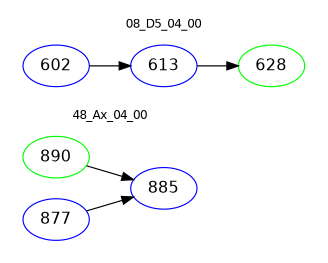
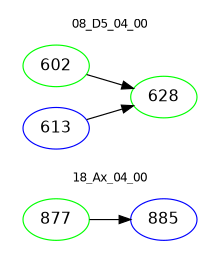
  digraph {
    fontname="DejaVu Sans"
    rankdir=LR
    node [color=green fontname="DejaVu Sans"]
    edge [color=black fontname="DejaVu Sans"]
-   n1 [label=890]
    n2 [color=blue label=885]
-   n3 [color=blue label=877]
-   n4 [color=blue label=602]
+   n3 [label=877]
+   n4 [label=602]
    n5 [color=blue label=613]
    n6 [label=628]
    subgraph cluster_1 {
      color=white
      fontsize=10
-     label="48_Ax_04_00"
-     n1
+     label="18_Ax_04_00"
      n2
      n3
    }
    subgraph cluster_2 {
      color=white
      fontsize=10
      label="08_D5_04_00"
      n4
      n5
      n6
    }
-   n1 -> n2
    n3 -> n2
-   n4 -> n5
+   n4 -> n6
    n5 -> n6
  }
